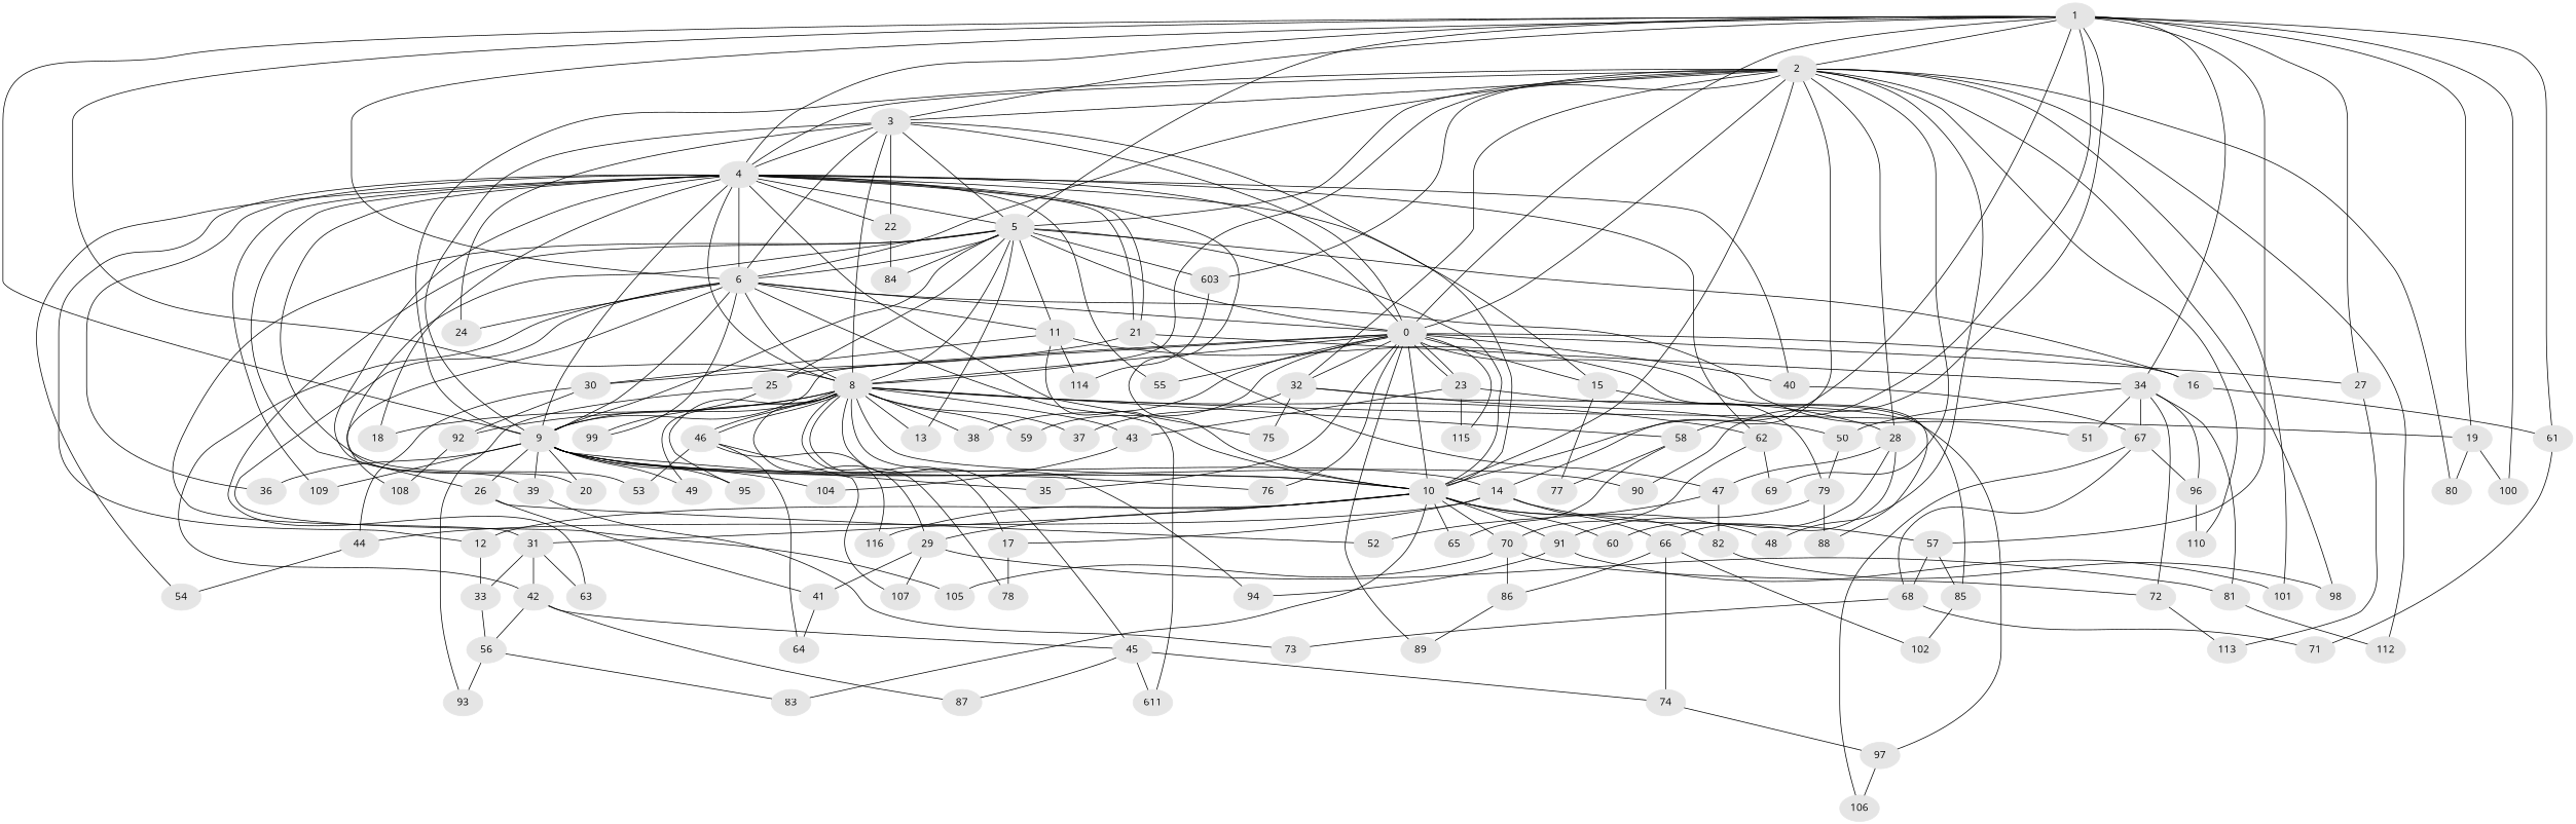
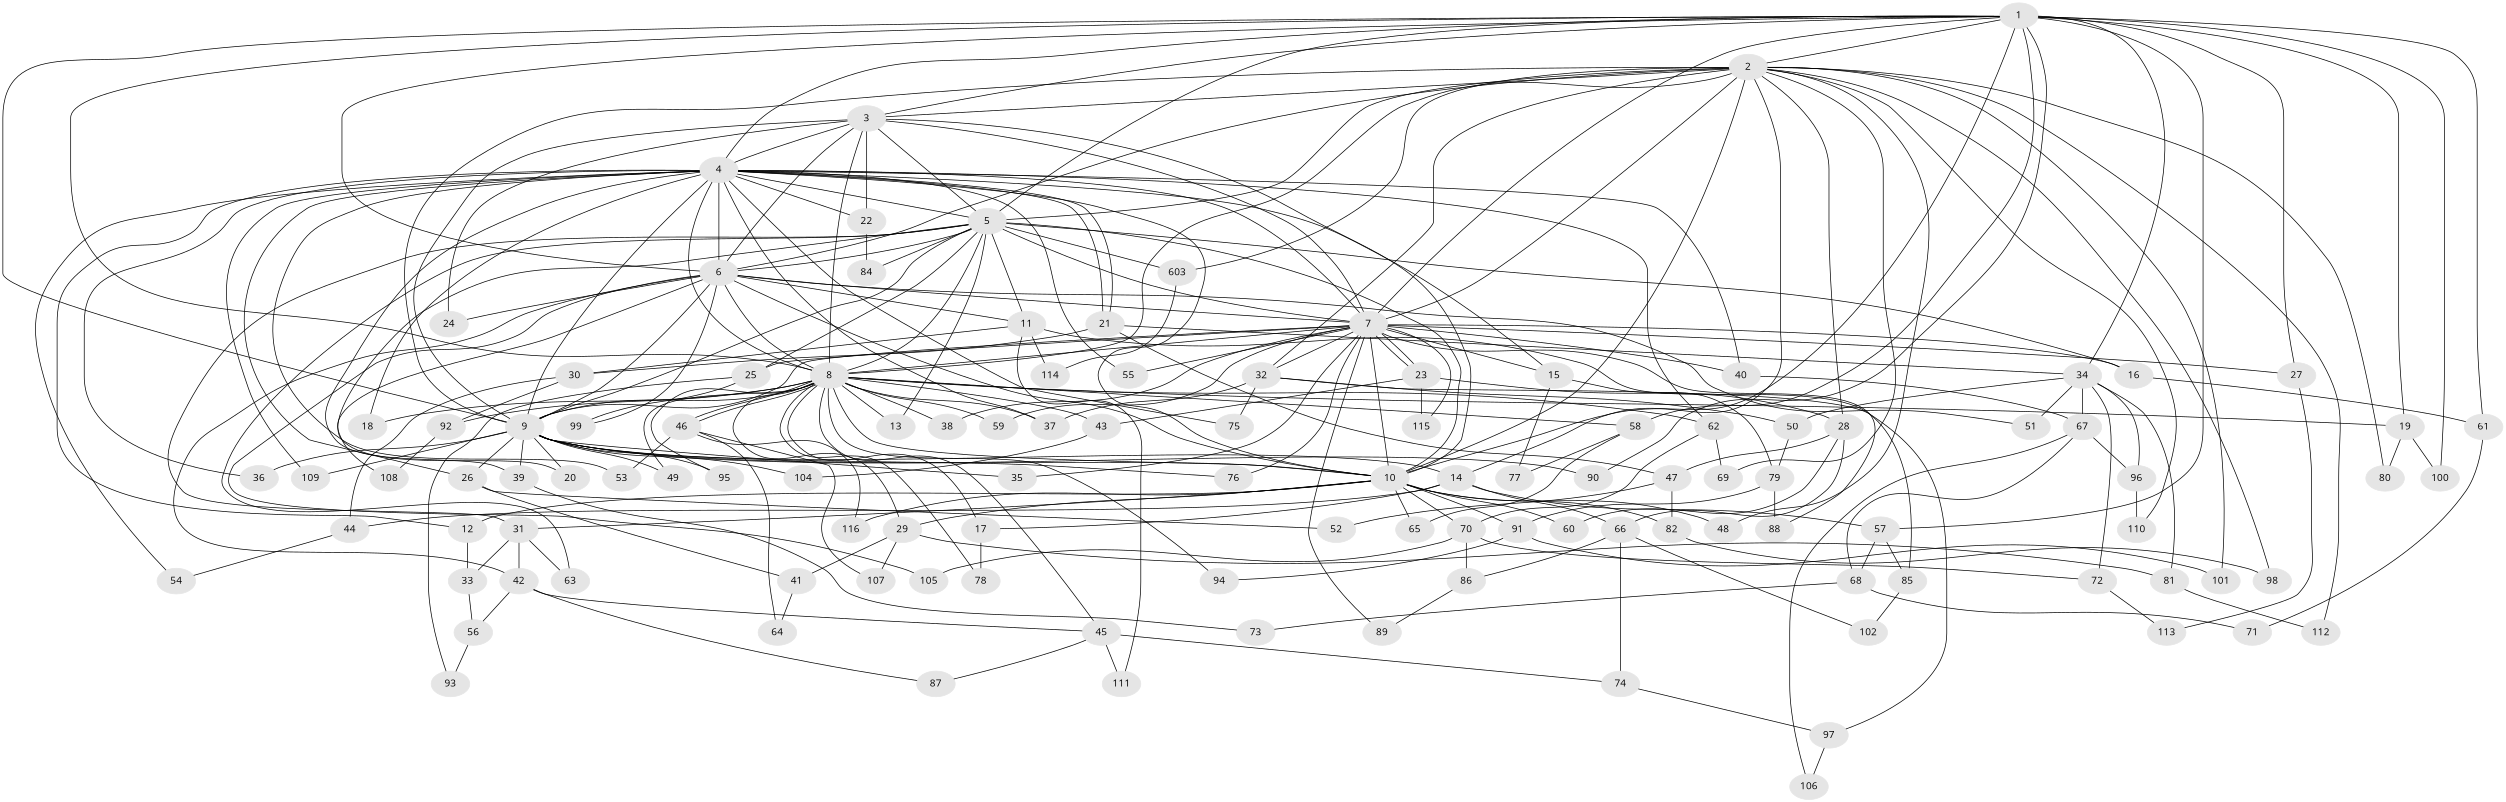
  graph {
    fontname="Open Sans"
    node [color=gray90 fontname="Open Sans" style=filled]
    edge [fontname="Open Sans"]
    1
    2
    3
    4
    5
    6
-   7 [label=0]
+   7
    8
    9
    10
    19
    27
    34
    57
    58
    61
    90
    100
    14
    28
    32
    48
    69
    80
    98
    101
    n27 [label=603]
    110
    112
    22
    24
    12
    15
    18
    21
    26
    36
    39
    40
    53
    54
    55
    62
    75
    109
    11
    13
    16
    20
    25
    31
    63
    84
    42
    51
    99
    105
    108
    23
    35
    38
    59
    76
    88
    89
    115
    17
    29
    37
    43
    45
    46
    49
    78
    92
    94
    95
    104
    60
    65
    70
    82
-   83
    91
    116
    113
    81
    50
    67
    72
    96
    85
    68
    77
    71
    44
    66
    47
    97
    114
    33
    79
    30
    41
    52
    73
-   111 [label=611]
+   111
    93
    56
    87
    107
    74
    64
    86
    102
    106
    1 -- 2
    1 -- 3
    1 -- 4
    1 -- 5
    1 -- 6
    1 -- 7
    1 -- 8
    1 -- 9
    1 -- 10
    1 -- 19
    1 -- 27
    1 -- 34
    1 -- 57
    1 -- 58
    1 -- 61
    1 -- 90
    1 -- 100
    2 -- 3
-   2 -- 4
+   37 -- 4
    2 -- 5
    2 -- 6
    2 -- 7
    2 -- 8
    2 -- 9
    2 -- 10
    2 -- 14
    2 -- 28
    2 -- 32
    2 -- 48
    2 -- 69
    2 -- 80
    2 -- 98
    2 -- 101
    2 -- n27
    2 -- 110
    2 -- 112
    3 -- 4
    3 -- 5
    3 -- 6
    3 -- 7
    3 -- 8
    3 -- 9
    3 -- 10
    3 -- 22
    3 -- 24
    4 -- 5
    4 -- 6
    4 -- 7
    4 -- 8
    4 -- 9
    4 -- 10
    4 -- 22
    4 -- 12
    4 -- 15
    4 -- 18
    4 -- 21
    4 -- 21
    4 -- 26
    4 -- 36
    4 -- 39
    4 -- 40
    4 -- 53
    4 -- 54
    4 -- 55
    4 -- 62
    4 -- 75
    4 -- 109
    5 -- 6
    5 -- 7
    5 -- 8
    5 -- 9
    5 -- 10
    5 -- n27
    5 -- 11
    5 -- 13
    5 -- 16
    5 -- 20
    5 -- 25
    5 -- 31
    5 -- 63
    5 -- 84
    6 -- 7
    6 -- 8
    6 -- 9
    6 -- 10
    6 -- 24
    6 -- 11
    6 -- 42
    6 -- 51
    6 -- 99
    6 -- 105
    6 -- 108
    7 -- 8
    7 -- 9
    7 -- 10
    7 -- 27
    7 -- 32
    7 -- 15
    7 -- 40
    7 -- 55
    7 -- 16
    7 -- 25
    7 -- 23
    7 -- 23
    7 -- 35
    7 -- 38
    7 -- 59
    7 -- 76
    7 -- 88
    7 -- 89
    7 -- 115
    8 -- 9
    8 -- 10
    8 -- 19
    8 -- 58
    8 -- 18
    8 -- 62
    8 -- 13
    8 -- 38
    8 -- 59
    8 -- 17
    8 -- 29
    8 -- 37
    8 -- 43
    8 -- 45
    8 -- 46
    8 -- 46
    8 -- 49
    8 -- 78
    8 -- 92
    8 -- 94
    8 -- 95
    9 -- 10
    9 -- 90
    9 -- 14
    9 -- 26
    9 -- 36
    9 -- 39
    9 -- 109
    9 -- 20
    9 -- 35
    9 -- 76
    9 -- 49
    9 -- 95
    9 -- 104
    10 -- 48
    10 -- 12
    10 -- 31
    10 -- 29
    10 -- 60
    10 -- 65
    10 -- 70
    10 -- 82
-   10 -- 83
    10 -- 91
    10 -- 116
    19 -- 100
    19 -- 80
    27 -- 113
    34 -- 51
    34 -- 81
    34 -- 50
    34 -- 67
    34 -- 72
    34 -- 96
    57 -- 85
    57 -- 68
    58 -- 65
    58 -- 77
    61 -- 71
    14 -- 57
    14 -- 17
    14 -- 44
    14 -- 66
    28 -- 60
    28 -- 66
    28 -- 47
    32 -- 75
    32 -- 37
    32 -- 50
    32 -- 97
    n27 -- 114
    22 -- 84
    12 -- 33
    15 -- 77
    15 -- 79
    21 -- 34
    21 -- 47
    21 -- 30
    26 -- 41
    26 -- 52
    39 -- 73
    40 -- 67
    62 -- 69
    62 -- 70
    11 -- 85
    11 -- 114
    11 -- 30
    11 -- 111
    16 -- 61
    25 -- 99
    25 -- 93
    31 -- 63
    31 -- 42
    31 -- 33
    42 -- 45
    42 -- 56
    42 -- 87
    23 -- 28
    23 -- 115
    23 -- 43
    17 -- 78
    29 -- 81
    29 -- 41
    29 -- 107
    43 -- 104
    45 -- 111
    45 -- 87
    45 -- 74
    46 -- 53
    46 -- 116
    46 -- 107
    46 -- 64
    92 -- 108
    70 -- 105
    70 -- 72
    70 -- 86
    82 -- 98
    91 -- 101
    91 -- 94
    81 -- 112
    50 -- 79
    67 -- 96
    67 -- 68
    67 -- 106
    72 -- 113
    96 -- 110
    85 -- 102
    68 -- 71
    68 -- 73
    44 -- 54
    66 -- 74
    66 -- 86
    66 -- 102
    47 -- 82
    47 -- 52
    97 -- 106
    33 -- 56
    79 -- 88
    79 -- 91
    30 -- 92
    30 -- 44
    41 -- 64
-   56 -- 83
    56 -- 93
    74 -- 97
    86 -- 89
  }
